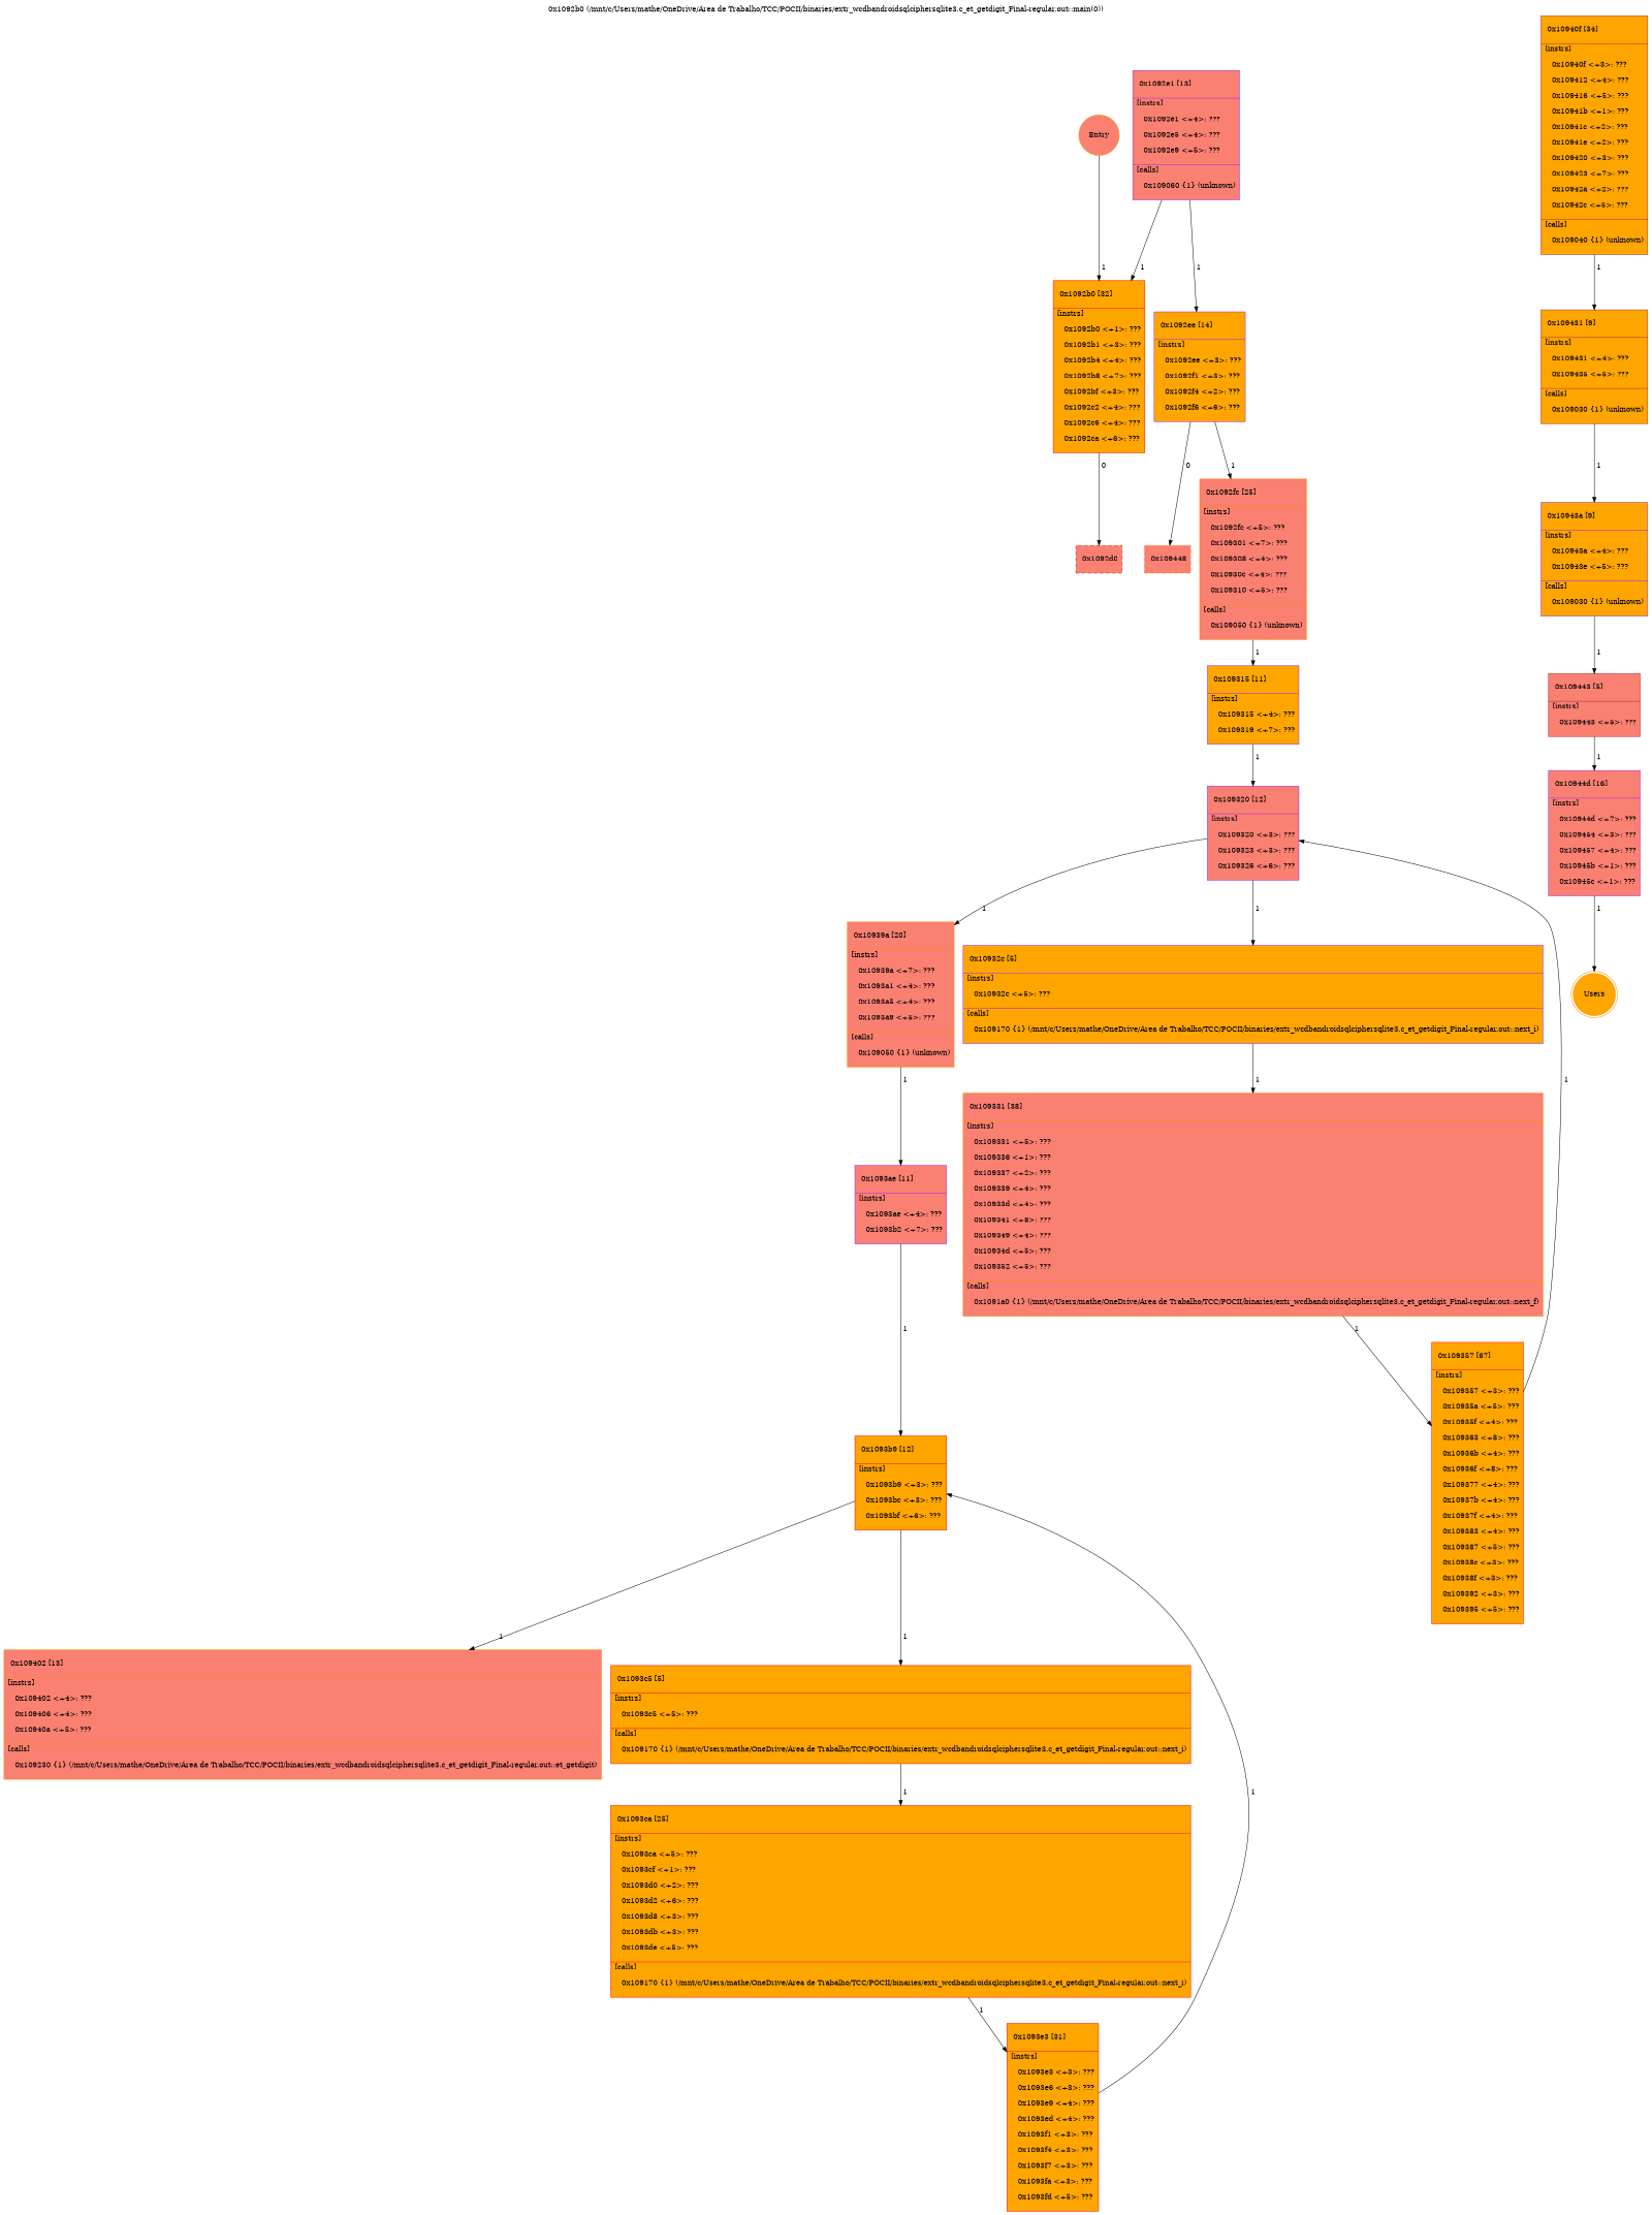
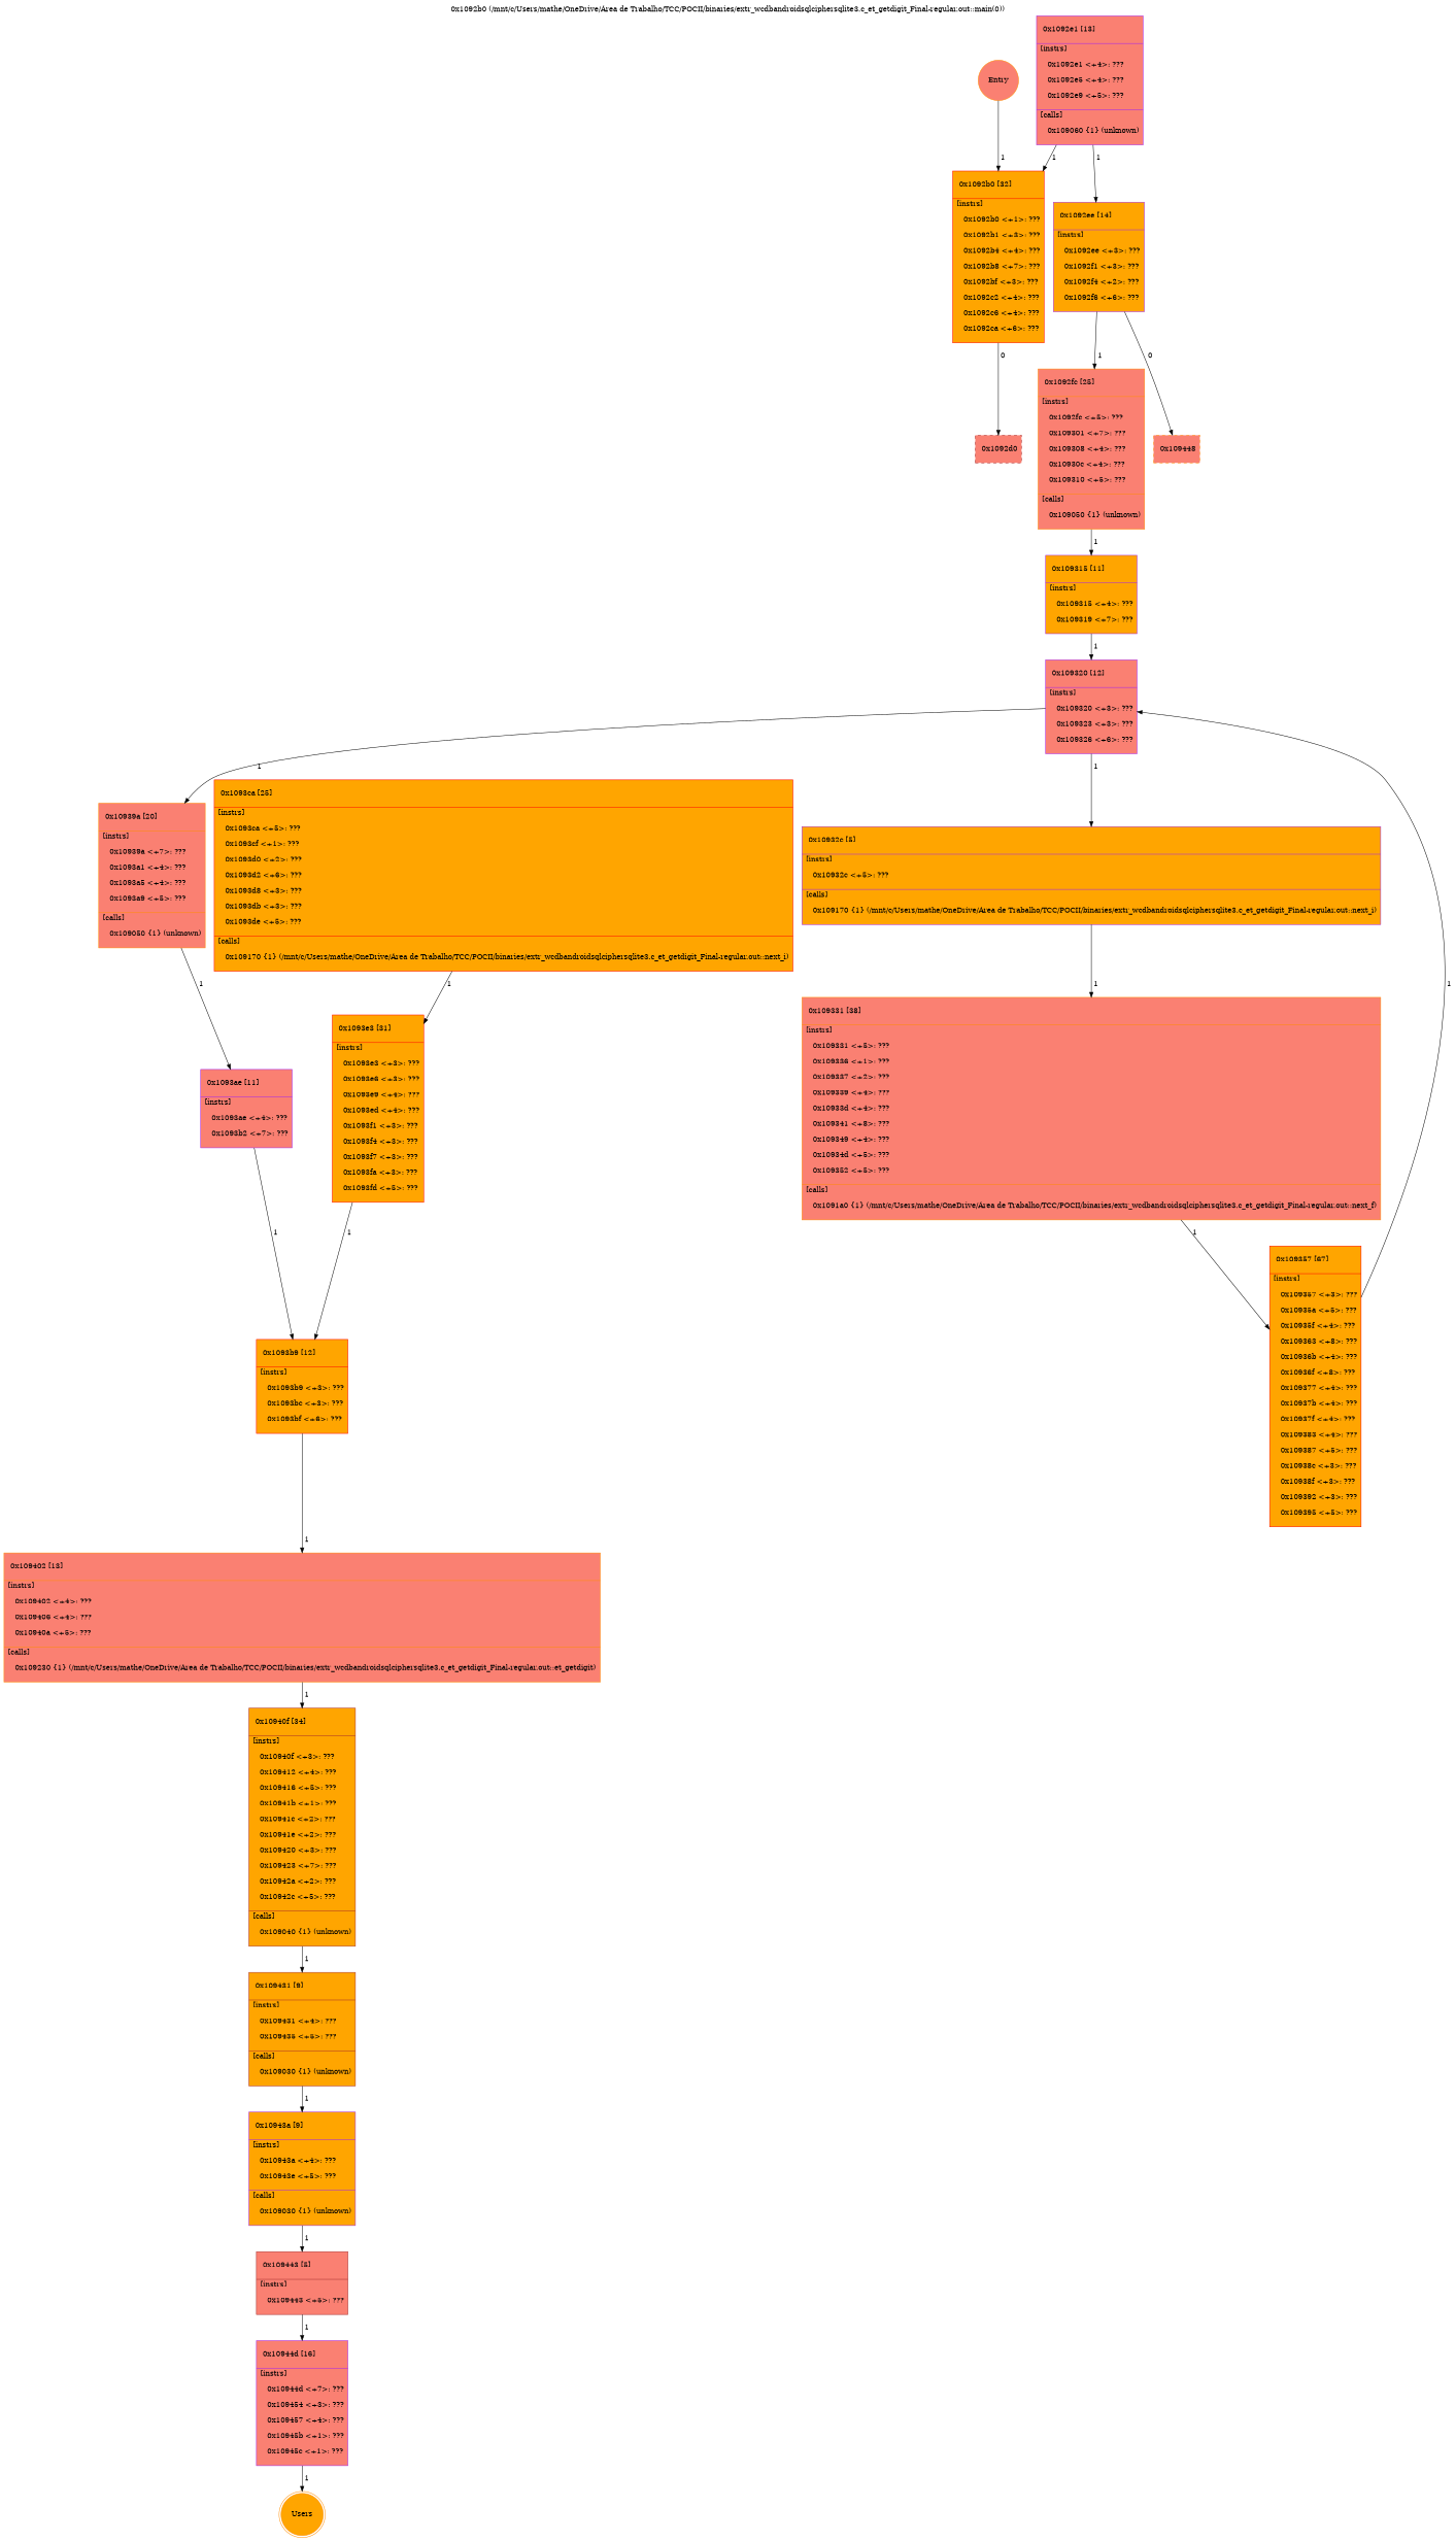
  digraph {
    label="0x1092b0 (/mnt/c/Users/mathe/OneDrive/Área de Trabalho/TCC/POCII/binaries/extr_wcdbandroidsqlciphersqlite3.c_et_getdigit_Final-regular.out::main(0))"
    labelloc=t
    node [color=purple fillcolor=orange shape=record style=filled]
    Entry [color=darkorange fillcolor=salmon height=0.3 shape=circle width=0.3]
    n2 [color=red label="{\n     0x1092b0 [32]\l\n     | [instrs]\l\n     &nbsp;&nbsp;0x1092b0 \<+1\>: ???\l\n     &nbsp;&nbsp;0x1092b1 \<+3\>: ???\l\n     &nbsp;&nbsp;0x1092b4 \<+4\>: ???\l\n     &nbsp;&nbsp;0x1092b8 \<+7\>: ???\l\n     &nbsp;&nbsp;0x1092bf \<+3\>: ???\l\n     &nbsp;&nbsp;0x1092c2 \<+4\>: ???\l\n     &nbsp;&nbsp;0x1092c6 \<+4\>: ???\l\n     &nbsp;&nbsp;0x1092ca \<+6\>: ???\l\n  }"]
    n3 [color=brown fillcolor=salmon label="{\n     0x1092d0\l\n  }" style="dashed,filled"]
    n4 [fillcolor=salmon label="{\n     0x1092e1 [13]\l\n     | [instrs]\l\n     &nbsp;&nbsp;0x1092e1 \<+4\>: ???\l\n     &nbsp;&nbsp;0x1092e5 \<+4\>: ???\l\n     &nbsp;&nbsp;0x1092e9 \<+5\>: ???\l\n     | [calls]\l\n     &nbsp;&nbsp;0x109060 \{1\} (unknown)\l\n  }"]
    n5 [label="{\n     0x1092ee [14]\l\n     | [instrs]\l\n     &nbsp;&nbsp;0x1092ee \<+3\>: ???\l\n     &nbsp;&nbsp;0x1092f1 \<+3\>: ???\l\n     &nbsp;&nbsp;0x1092f4 \<+2\>: ???\l\n     &nbsp;&nbsp;0x1092f6 \<+6\>: ???\l\n  }"]
    n6 [color=darkorange fillcolor=salmon label="{\n     0x109448\l\n  }" style="dashed,filled"]
    n7 [color=darkorange fillcolor=salmon label="{\n     0x1092fc [25]\l\n     | [instrs]\l\n     &nbsp;&nbsp;0x1092fc \<+5\>: ???\l\n     &nbsp;&nbsp;0x109301 \<+7\>: ???\l\n     &nbsp;&nbsp;0x109308 \<+4\>: ???\l\n     &nbsp;&nbsp;0x10930c \<+4\>: ???\l\n     &nbsp;&nbsp;0x109310 \<+5\>: ???\l\n     | [calls]\l\n     &nbsp;&nbsp;0x109050 \{1\} (unknown)\l\n  }"]
    n8 [label="{\n     0x109315 [11]\l\n     | [instrs]\l\n     &nbsp;&nbsp;0x109315 \<+4\>: ???\l\n     &nbsp;&nbsp;0x109319 \<+7\>: ???\l\n  }"]
    n9 [fillcolor=salmon label="{\n     0x109320 [12]\l\n     | [instrs]\l\n     &nbsp;&nbsp;0x109320 \<+3\>: ???\l\n     &nbsp;&nbsp;0x109323 \<+3\>: ???\l\n     &nbsp;&nbsp;0x109326 \<+6\>: ???\l\n  }"]
    n10 [color=darkorange height=0.3 label=Users peripheries=2 shape=circle width=0.3]
    n11 [color=darkorange fillcolor=salmon label="{\n     0x10939a [20]\l\n     | [instrs]\l\n     &nbsp;&nbsp;0x10939a \<+7\>: ???\l\n     &nbsp;&nbsp;0x1093a1 \<+4\>: ???\l\n     &nbsp;&nbsp;0x1093a5 \<+4\>: ???\l\n     &nbsp;&nbsp;0x1093a9 \<+5\>: ???\l\n     | [calls]\l\n     &nbsp;&nbsp;0x109050 \{1\} (unknown)\l\n  }"]
    n12 [label="{\n     0x10932c [5]\l\n     | [instrs]\l\n     &nbsp;&nbsp;0x10932c \<+5\>: ???\l\n     | [calls]\l\n     &nbsp;&nbsp;0x109170 \{1\} (/mnt/c/Users/mathe/OneDrive/Área de Trabalho/TCC/POCII/binaries/extr_wcdbandroidsqlciphersqlite3.c_et_getdigit_Final-regular.out::next_i)\l\n  }"]
    n13 [fillcolor=salmon label="{\n     0x1093ae [11]\l\n     | [instrs]\l\n     &nbsp;&nbsp;0x1093ae \<+4\>: ???\l\n     &nbsp;&nbsp;0x1093b2 \<+7\>: ???\l\n  }"]
    n14 [color=darkorange fillcolor=salmon label="{\n     0x109331 [38]\l\n     | [instrs]\l\n     &nbsp;&nbsp;0x109331 \<+5\>: ???\l\n     &nbsp;&nbsp;0x109336 \<+1\>: ???\l\n     &nbsp;&nbsp;0x109337 \<+2\>: ???\l\n     &nbsp;&nbsp;0x109339 \<+4\>: ???\l\n     &nbsp;&nbsp;0x10933d \<+4\>: ???\l\n     &nbsp;&nbsp;0x109341 \<+8\>: ???\l\n     &nbsp;&nbsp;0x109349 \<+4\>: ???\l\n     &nbsp;&nbsp;0x10934d \<+5\>: ???\l\n     &nbsp;&nbsp;0x109352 \<+5\>: ???\l\n     | [calls]\l\n     &nbsp;&nbsp;0x1091a0 \{1\} (/mnt/c/Users/mathe/OneDrive/Área de Trabalho/TCC/POCII/binaries/extr_wcdbandroidsqlciphersqlite3.c_et_getdigit_Final-regular.out::next_f)\l\n  }"]
    n15 [color=red label="{\n     0x1093b9 [12]\l\n     | [instrs]\l\n     &nbsp;&nbsp;0x1093b9 \<+3\>: ???\l\n     &nbsp;&nbsp;0x1093bc \<+3\>: ???\l\n     &nbsp;&nbsp;0x1093bf \<+6\>: ???\l\n  }"]
    n16 [color=red label="{\n     0x109357 [67]\l\n     | [instrs]\l\n     &nbsp;&nbsp;0x109357 \<+3\>: ???\l\n     &nbsp;&nbsp;0x10935a \<+5\>: ???\l\n     &nbsp;&nbsp;0x10935f \<+4\>: ???\l\n     &nbsp;&nbsp;0x109363 \<+8\>: ???\l\n     &nbsp;&nbsp;0x10936b \<+4\>: ???\l\n     &nbsp;&nbsp;0x10936f \<+8\>: ???\l\n     &nbsp;&nbsp;0x109377 \<+4\>: ???\l\n     &nbsp;&nbsp;0x10937b \<+4\>: ???\l\n     &nbsp;&nbsp;0x10937f \<+4\>: ???\l\n     &nbsp;&nbsp;0x109383 \<+4\>: ???\l\n     &nbsp;&nbsp;0x109387 \<+5\>: ???\l\n     &nbsp;&nbsp;0x10938c \<+3\>: ???\l\n     &nbsp;&nbsp;0x10938f \<+3\>: ???\l\n     &nbsp;&nbsp;0x109392 \<+3\>: ???\l\n     &nbsp;&nbsp;0x109395 \<+5\>: ???\l\n  }"]
    n17 [color=darkorange fillcolor=salmon label="{\n     0x109402 [13]\l\n     | [instrs]\l\n     &nbsp;&nbsp;0x109402 \<+4\>: ???\l\n     &nbsp;&nbsp;0x109406 \<+4\>: ???\l\n     &nbsp;&nbsp;0x10940a \<+5\>: ???\l\n     | [calls]\l\n     &nbsp;&nbsp;0x109230 \{1\} (/mnt/c/Users/mathe/OneDrive/Área de Trabalho/TCC/POCII/binaries/extr_wcdbandroidsqlciphersqlite3.c_et_getdigit_Final-regular.out::et_getdigit)\l\n  }"]
-   n18 [color=red label="{\n     0x1093c5 [5]\l\n     | [instrs]\l\n     &nbsp;&nbsp;0x1093c5 \<+5\>: ???\l\n     | [calls]\l\n     &nbsp;&nbsp;0x109170 \{1\} (/mnt/c/Users/mathe/OneDrive/Área de Trabalho/TCC/POCII/binaries/extr_wcdbandroidsqlciphersqlite3.c_et_getdigit_Final-regular.out::next_i)\l\n  }"]
    n19 [color=brown label="{\n     0x10940f [34]\l\n     | [instrs]\l\n     &nbsp;&nbsp;0x10940f \<+3\>: ???\l\n     &nbsp;&nbsp;0x109412 \<+4\>: ???\l\n     &nbsp;&nbsp;0x109416 \<+5\>: ???\l\n     &nbsp;&nbsp;0x10941b \<+1\>: ???\l\n     &nbsp;&nbsp;0x10941c \<+2\>: ???\l\n     &nbsp;&nbsp;0x10941e \<+2\>: ???\l\n     &nbsp;&nbsp;0x109420 \<+3\>: ???\l\n     &nbsp;&nbsp;0x109423 \<+7\>: ???\l\n     &nbsp;&nbsp;0x10942a \<+2\>: ???\l\n     &nbsp;&nbsp;0x10942c \<+5\>: ???\l\n     | [calls]\l\n     &nbsp;&nbsp;0x109040 \{1\} (unknown)\l\n  }"]
    n20 [color=red label="{\n     0x1093ca [25]\l\n     | [instrs]\l\n     &nbsp;&nbsp;0x1093ca \<+5\>: ???\l\n     &nbsp;&nbsp;0x1093cf \<+1\>: ???\l\n     &nbsp;&nbsp;0x1093d0 \<+2\>: ???\l\n     &nbsp;&nbsp;0x1093d2 \<+6\>: ???\l\n     &nbsp;&nbsp;0x1093d8 \<+3\>: ???\l\n     &nbsp;&nbsp;0x1093db \<+3\>: ???\l\n     &nbsp;&nbsp;0x1093de \<+5\>: ???\l\n     | [calls]\l\n     &nbsp;&nbsp;0x109170 \{1\} (/mnt/c/Users/mathe/OneDrive/Área de Trabalho/TCC/POCII/binaries/extr_wcdbandroidsqlciphersqlite3.c_et_getdigit_Final-regular.out::next_i)\l\n  }"]
    n21 [color=brown label="{\n     0x109431 [9]\l\n     | [instrs]\l\n     &nbsp;&nbsp;0x109431 \<+4\>: ???\l\n     &nbsp;&nbsp;0x109435 \<+5\>: ???\l\n     | [calls]\l\n     &nbsp;&nbsp;0x109030 \{1\} (unknown)\l\n  }"]
    n22 [color=red label="{\n     0x1093e3 [31]\l\n     | [instrs]\l\n     &nbsp;&nbsp;0x1093e3 \<+3\>: ???\l\n     &nbsp;&nbsp;0x1093e6 \<+3\>: ???\l\n     &nbsp;&nbsp;0x1093e9 \<+4\>: ???\l\n     &nbsp;&nbsp;0x1093ed \<+4\>: ???\l\n     &nbsp;&nbsp;0x1093f1 \<+3\>: ???\l\n     &nbsp;&nbsp;0x1093f4 \<+3\>: ???\l\n     &nbsp;&nbsp;0x1093f7 \<+3\>: ???\l\n     &nbsp;&nbsp;0x1093fa \<+3\>: ???\l\n     &nbsp;&nbsp;0x1093fd \<+5\>: ???\l\n  }"]
    n23 [label="{\n     0x10943a [9]\l\n     | [instrs]\l\n     &nbsp;&nbsp;0x10943a \<+4\>: ???\l\n     &nbsp;&nbsp;0x10943e \<+5\>: ???\l\n     | [calls]\l\n     &nbsp;&nbsp;0x109030 \{1\} (unknown)\l\n  }"]
    n24 [color=brown fillcolor=salmon label="{\n     0x109443 [5]\l\n     | [instrs]\l\n     &nbsp;&nbsp;0x109443 \<+5\>: ???\l\n  }"]
    n25 [fillcolor=salmon label="{\n     0x10944d [16]\l\n     | [instrs]\l\n     &nbsp;&nbsp;0x10944d \<+7\>: ???\l\n     &nbsp;&nbsp;0x109454 \<+3\>: ???\l\n     &nbsp;&nbsp;0x109457 \<+4\>: ???\l\n     &nbsp;&nbsp;0x10945b \<+1\>: ???\l\n     &nbsp;&nbsp;0x10945c \<+1\>: ???\l\n  }"]
    Entry -> n2 [label=" 1"]
    n2 -> n3 [label=" 0"]
    n4 -> n2 [label=" 1"]
    n4 -> n5 [label=" 1"]
    n5 -> n6 [label=" 0"]
    n5 -> n7 [label=" 1"]
    n7 -> n8 [label=" 1"]
    n8 -> n9 [label=" 1"]
    n9 -> n11 [label=" 1"]
    n9 -> n12 [label=" 1"]
    n11 -> n13 [label=" 1"]
    n12 -> n14 [label=" 1"]
    n13 -> n15 [label=" 1"]
    n14 -> n16 [label=" 1"]
    n15 -> n17 [label=" 1"]
-   n15 -> n18 [label=" 1"]
    n16 -> n9 [label=" 1"]
-   n18 -> n20 [label=" 1"]
+   n17 -> n19 [label=" 1"]
    n19 -> n21 [label=" 1"]
    n20 -> n22 [label=" 1"]
    n21 -> n23 [label=" 1"]
    n22 -> n15 [label=" 1"]
    n23 -> n24 [label=" 1"]
    n24 -> n25 [label=" 1"]
    n25 -> n10 [label=" 1"]
  }
